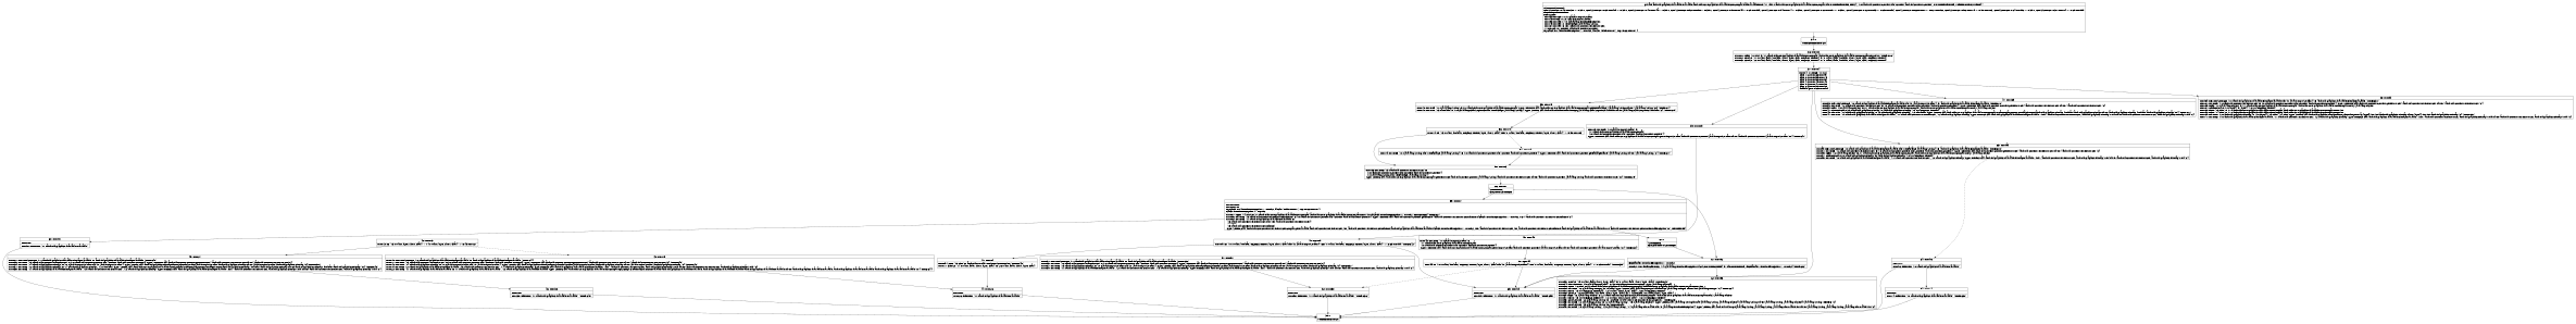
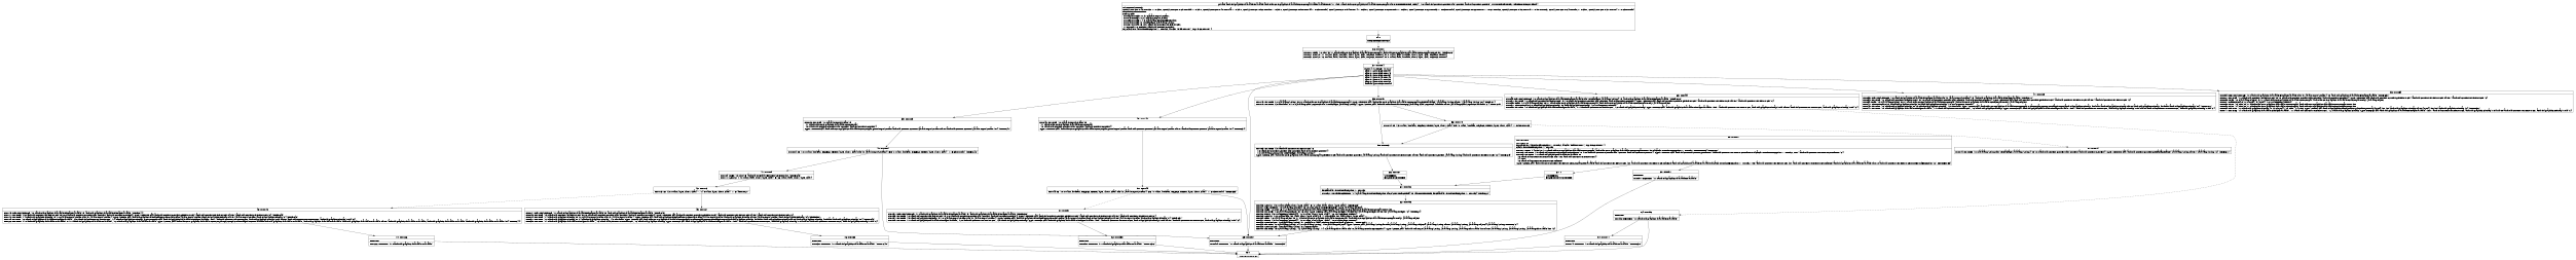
  digraph {
    node [shape=record]
-   n1 [label="{34\:\ ?|MTH_ENTER_BLOCK\l}"]
+   n1 [label="{34\:\ ?|LINE_ENTER_BLOCK\l}"]
    n2 [label="{36\:\ 0x0000|0x0000: IGET  (r0 I:int) = (r7 I:androidx.core.graphics.drawable.IconCompat) androidx.core.graphics.drawable.IconCompat.mType int  (LINE:606)\l0x0002: CONST  (r1 I:??[int, float, boolean, short, byte, char, OBJECT, ARRAY]) = (0 ??[int, float, boolean, short, byte, char, OBJECT, ARRAY]) \l0x0003: CONST  (r2 I:??[int, float, boolean, short, byte, char, OBJECT, ARRAY]) = (0 ??[int, float, boolean, short, byte, char, OBJECT, ARRAY]) \l}"]
    n3 [label="{37\:\ 0x0004|0x0004: SWITCH  (r0 I:??)\l case 1: goto B:63:0x00af\l case 2: goto B:55:0x0075\l case 3: goto B:53:0x005f\l case 4: goto B:49:0x004b\l case 5: goto B:47:0x0039\l case 6: goto B:39:0x0009\l default: goto B:65:0x00bd \l}"]
    n4 [label="{39\:\ 0x0009|0x0009: INVOKE  (r0 I:java.io.InputStream) = \l  (r7 I:androidx.core.graphics.drawable.IconCompat)\l  (r8 I:android.content.Context A[D('context' android.content.Context)])\l type: VIRTUAL call: androidx.core.graphics.drawable.IconCompat.getUriInputStream(android.content.Context):java.io.InputStream A[MD:(android.content.Context):java.io.InputStream (m)] (LINE:641)\l}"]
    n5 [label="{47\:\ 0x0039|0x0039: NEW_INSTANCE  (r0 I:android.graphics.drawable.BitmapDrawable A[D('is' java.io.InputStream)]) =  android.graphics.drawable.BitmapDrawable  (LINE:610)\l0x003b: INVOKE  (r1 I:android.content.res.Resources) = (r8 I:android.content.Context A[D('context' android.content.Context)]) type: VIRTUAL call: android.content.Context.getResources():android.content.res.Resources A[MD:():android.content.res.Resources (c)]\l0x003f: IGET  (r3 I:java.lang.Object) = (r7 I:androidx.core.graphics.drawable.IconCompat) androidx.core.graphics.drawable.IconCompat.mObj1 java.lang.Object \l0x0041: CHECK_CAST (r3 I:android.graphics.Bitmap) = (android.graphics.Bitmap) (r3 I:??[OBJECT, ARRAY]) \l0x0043: INVOKE  (r2 I:android.graphics.Bitmap) = (r3 I:android.graphics.Bitmap), (r2 I:boolean) type: STATIC call: androidx.core.graphics.drawable.IconCompat.createLegacyIconFromAdaptiveIcon(android.graphics.Bitmap, boolean):android.graphics.Bitmap A[MD:(android.graphics.Bitmap, boolean):android.graphics.Bitmap (m)] (LINE:611)\l0x0047: INVOKE  (r0 I:android.graphics.drawable.BitmapDrawable), (r1 I:android.content.res.Resources), (r2 I:android.graphics.Bitmap) type: DIRECT call: android.graphics.drawable.BitmapDrawable.\<init\>(android.content.res.Resources, android.graphics.Bitmap):void A[MD:(android.content.res.Resources, android.graphics.Bitmap):void (c)]\l}"]
    n6 [label="{49\:\ 0x004b|0x004b: INVOKE  (r0 I:java.io.InputStream) = \l  (r7 I:androidx.core.graphics.drawable.IconCompat)\l  (r8 I:android.content.Context A[D('context' android.content.Context)])\l type: VIRTUAL call: androidx.core.graphics.drawable.IconCompat.getUriInputStream(android.content.Context):java.io.InputStream A[MD:(android.content.Context):java.io.InputStream (m)] (LINE:634)\l}"]
    n7 [label="{53\:\ 0x005f|0x005f: NEW_INSTANCE  (r0 I:android.graphics.drawable.BitmapDrawable A[D('is' java.io.InputStream)]) =  android.graphics.drawable.BitmapDrawable  (LINE:630)\l0x0061: INVOKE  (r1 I:android.content.res.Resources) = (r8 I:android.content.Context A[D('context' android.content.Context)]) type: VIRTUAL call: android.content.Context.getResources():android.content.res.Resources A[MD:():android.content.res.Resources (c)]\l0x0065: IGET  (r2 I:java.lang.Object) = (r7 I:androidx.core.graphics.drawable.IconCompat) androidx.core.graphics.drawable.IconCompat.mObj1 java.lang.Object \l0x0067: CHECK_CAST (r2 I:byte[]) = (byte[]) (r2 I:??[OBJECT, ARRAY]) \l0x0069: IGET  (r3 I:int) = (r7 I:androidx.core.graphics.drawable.IconCompat) androidx.core.graphics.drawable.IconCompat.mInt1 int \l0x006b: IGET  (r4 I:int) = (r7 I:androidx.core.graphics.drawable.IconCompat) androidx.core.graphics.drawable.IconCompat.mInt2 int \l0x006d: INVOKE  (r2 I:android.graphics.Bitmap) = (r2 I:byte[]), (r3 I:int), (r4 I:int) type: STATIC call: android.graphics.BitmapFactory.decodeByteArray(byte[], int, int):android.graphics.Bitmap A[MD:(byte[], int, int):android.graphics.Bitmap (c)] (LINE:631)\l0x0071: INVOKE  (r0 I:android.graphics.drawable.BitmapDrawable), (r1 I:android.content.res.Resources), (r2 I:android.graphics.Bitmap) type: DIRECT call: android.graphics.drawable.BitmapDrawable.\<init\>(android.content.res.Resources, android.graphics.Bitmap):void A[MD:(android.content.res.Resources, android.graphics.Bitmap):void (c)]\l}"]
    n8 [label="{55\:\ 0x0075|0x0075: INVOKE  (r0 I:java.lang.String) = (r7 I:androidx.core.graphics.drawable.IconCompat) type: VIRTUAL call: androidx.core.graphics.drawable.IconCompat.getResPackage():java.lang.String A[MD:():java.lang.String (m)] (LINE:614)\l0x0079: INVOKE  (r3 I:boolean) = (r0 I:java.lang.CharSequence A[D('resPackage' java.lang.String)]) type: STATIC call: android.text.TextUtils.isEmpty(java.lang.CharSequence):boolean A[MD:(java.lang.CharSequence):boolean (c)] (LINE:615)\l}"]
    n9 [label="{63\:\ 0x00af|0x00af: NEW_INSTANCE  (r0 I:android.graphics.drawable.BitmapDrawable A[D('resPackage' java.lang.String)]) =  android.graphics.drawable.BitmapDrawable  (LINE:608)\l0x00b1: INVOKE  (r1 I:android.content.res.Resources) = (r8 I:android.content.Context A[D('context' android.content.Context)]) type: VIRTUAL call: android.content.Context.getResources():android.content.res.Resources A[MD:():android.content.res.Resources (c)]\l0x00b5: IGET  (r2 I:java.lang.Object) = (r7 I:androidx.core.graphics.drawable.IconCompat) androidx.core.graphics.drawable.IconCompat.mObj1 java.lang.Object \l0x00b7: CHECK_CAST (r2 I:android.graphics.Bitmap) = (android.graphics.Bitmap) (r2 I:??[OBJECT, ARRAY]) \l0x00b9: INVOKE  (r0 I:android.graphics.drawable.BitmapDrawable), (r1 I:android.content.res.Resources), (r2 I:android.graphics.Bitmap) type: DIRECT call: android.graphics.drawable.BitmapDrawable.\<init\>(android.content.res.Resources, android.graphics.Bitmap):void A[MD:(android.content.res.Resources, android.graphics.Bitmap):void (c)]\l}"]
    n10 [label="{65\:\ 0x00bd|RETURN\l|0x00bd: RETURN  (r1 I:android.graphics.drawable.Drawable)  (LINE:655)\l}"]
    n11 [label="{40\:\ 0x000d|0x000d: IF  (r0 I:??[int, boolean, OBJECT, ARRAY, byte, short, char] A[D('is' java.io.InputStream)]) == (0 ??[int, boolean, OBJECT, ARRAY, byte, short, char])  \-\> B:65:0x00bd  (LINE:642)\l}"]
    n12 [label="{50\:\ 0x004f|0x004f: IF  (r0 I:??[int, boolean, OBJECT, ARRAY, byte, short, char] A[D('is' java.io.InputStream)]) == (0 ??[int, boolean, OBJECT, ARRAY, byte, short, char])  \-\> B:65:0x00bd  (LINE:635)\l}"]
    n13 [label="{56\:\ 0x007d|0x007d: IF  (r3 I:??[int, boolean, OBJECT, ARRAY, byte, short, char]) == (0 ??[int, boolean, OBJECT, ARRAY, byte, short, char])  \-\> B:58:0x0083 \l}"]
    n14 [label="{64\:\ 0x00bc|RETURN\l|0x00bc: RETURN  (r0 I:android.graphics.drawable.Drawable) \l}"]
    n15 [label="{35\:\ ?|MTH_EXIT_BLOCK\l}"]
    n16 [label="{41\:\ 0x000f|0x000f: SGET  (r3 I:int) =  android.os.Build.VERSION.SDK_INT int  (LINE:643)\l0x0011: CONST  (r4 I:??[int, float, short, byte, char]) = (26 ??[int, float, short, byte, char]) \l}"]
    n17 [label="{42\:\ 0x0013|0x0013: IF  (r3 I:??[int, byte, short, char]) \< (r4 I:??[int, byte, short, char])  \-\> B:45:0x0027 \l}"]
    n18 [label="{43\:\ 0x0015|0x0015: NEW_INSTANCE  (r2 I:android.graphics.drawable.BitmapDrawable) =  android.graphics.drawable.BitmapDrawable  (LINE:644)\l0x0017: INVOKE  (r3 I:android.content.res.Resources) = (r8 I:android.content.Context A[D('context' android.content.Context)]) type: VIRTUAL call: android.content.Context.getResources():android.content.res.Resources A[MD:():android.content.res.Resources (c)] (LINE:645)\l0x001b: INVOKE  (r4 I:android.graphics.Bitmap) = (r0 I:java.io.InputStream A[D('is' java.io.InputStream)]) type: STATIC call: android.graphics.BitmapFactory.decodeStream(java.io.InputStream):android.graphics.Bitmap A[MD:(java.io.InputStream):android.graphics.Bitmap (c)] (LINE:646)\l0x001f: INVOKE  (r2 I:android.graphics.drawable.BitmapDrawable), (r3 I:android.content.res.Resources), (r4 I:android.graphics.Bitmap) type: DIRECT call: android.graphics.drawable.BitmapDrawable.\<init\>(android.content.res.Resources, android.graphics.Bitmap):void A[MD:(android.content.res.Resources, android.graphics.Bitmap):void (c)]\l0x0022: INVOKE  (r1 I:android.graphics.drawable.Drawable) = (r1 I:android.graphics.drawable.Drawable), (r2 I:android.graphics.drawable.Drawable) type: STATIC call: androidx.core.graphics.drawable.IconCompat.Api26Impl.createAdaptiveIconDrawable(android.graphics.drawable.Drawable, android.graphics.drawable.Drawable):android.graphics.drawable.Drawable A[MD:(android.graphics.drawable.Drawable, android.graphics.drawable.Drawable):android.graphics.drawable.Drawable (m)] (LINE:644)\l}"]
    n19 [label="{45\:\ 0x0027|0x0027: NEW_INSTANCE  (r1 I:android.graphics.drawable.BitmapDrawable) =  android.graphics.drawable.BitmapDrawable  (LINE:648)\l0x0029: INVOKE  (r3 I:android.content.res.Resources) = (r8 I:android.content.Context A[D('context' android.content.Context)]) type: VIRTUAL call: android.content.Context.getResources():android.content.res.Resources A[MD:():android.content.res.Resources (c)]\l0x002d: INVOKE  (r4 I:android.graphics.Bitmap) = (r0 I:java.io.InputStream A[D('is' java.io.InputStream)]) type: STATIC call: android.graphics.BitmapFactory.decodeStream(java.io.InputStream):android.graphics.Bitmap A[MD:(java.io.InputStream):android.graphics.Bitmap (c)] (LINE:650)\l0x0031: INVOKE  (r2 I:android.graphics.Bitmap) = (r4 I:android.graphics.Bitmap), (r2 I:boolean) type: STATIC call: androidx.core.graphics.drawable.IconCompat.createLegacyIconFromAdaptiveIcon(android.graphics.Bitmap, boolean):android.graphics.Bitmap A[MD:(android.graphics.Bitmap, boolean):android.graphics.Bitmap (m)] (LINE:649)\l0x0035: INVOKE  (r1 I:android.graphics.drawable.BitmapDrawable), (r3 I:android.content.res.Resources), (r2 I:android.graphics.Bitmap) type: DIRECT call: android.graphics.drawable.BitmapDrawable.\<init\>(android.content.res.Resources, android.graphics.Bitmap):void A[MD:(android.content.res.Resources, android.graphics.Bitmap):void (c)]\l}"]
    n20 [label="{44\:\ 0x0026|RETURN\l|0x0026: RETURN  (r1 I:android.graphics.drawable.Drawable) \l}"]
    n21 [label="{46\:\ 0x0038|RETURN\l|0x0038: RETURN  (r1 I:android.graphics.drawable.Drawable)  (LINE:648)\l}"]
    n22 [label="{51\:\ 0x0051|0x0051: NEW_INSTANCE  (r1 I:android.graphics.drawable.BitmapDrawable) =  android.graphics.drawable.BitmapDrawable  (LINE:636)\l0x0053: INVOKE  (r2 I:android.content.res.Resources) = (r8 I:android.content.Context A[D('context' android.content.Context)]) type: VIRTUAL call: android.content.Context.getResources():android.content.res.Resources A[MD:():android.content.res.Resources (c)]\l0x0057: INVOKE  (r3 I:android.graphics.Bitmap) = (r0 I:java.io.InputStream A[D('is' java.io.InputStream)]) type: STATIC call: android.graphics.BitmapFactory.decodeStream(java.io.InputStream):android.graphics.Bitmap A[MD:(java.io.InputStream):android.graphics.Bitmap (c)] (LINE:637)\l0x005b: INVOKE  (r1 I:android.graphics.drawable.BitmapDrawable), (r2 I:android.content.res.Resources), (r3 I:android.graphics.Bitmap) type: DIRECT call: android.graphics.drawable.BitmapDrawable.\<init\>(android.content.res.Resources, android.graphics.Bitmap):void A[MD:(android.content.res.Resources, android.graphics.Bitmap):void (c)]\l}"]
    n23 [label="{52\:\ 0x005e|RETURN\l|0x005e: RETURN  (r1 I:android.graphics.drawable.Drawable)  (LINE:636)\l}"]
    n24 [label="{54\:\ 0x0074|RETURN\l|0x0074: RETURN  (r0 I:android.graphics.drawable.Drawable)  (LINE:630)\l}"]
    n25 [label="{57\:\ 0x007f|0x007f: INVOKE  (r0 I:java.lang.String A[D('resPackage' java.lang.String)]) = (r8 I:android.content.Context A[D('context' android.content.Context)]) type: VIRTUAL call: android.content.Context.getPackageName():java.lang.String A[MD:():java.lang.String (c)] (LINE:617)\l}"]
    n26 [label="{58\:\ 0x0083|0x0083: INVOKE  (r3 I:android.content.res.Resources) = \l  (r8 I:android.content.Context A[D('context' android.content.Context)])\l  (r0 I:java.lang.String A[D('resPackage' java.lang.String)])\l type: STATIC call: androidx.core.graphics.drawable.IconCompat.getResources(android.content.Context, java.lang.String):android.content.res.Resources A[MD:(android.content.Context, java.lang.String):android.content.res.Resources (m)] (LINE:619)\l}"]
    n27 [label="{66\:\ 0x0087|SYNTHETIC\lEXC_TOP_SPLITTER\l}"]
    n28 [label="{59\:\ 0x0087|TRY_ENTER\lTRY_LEAVE\lTryCatch #0 \{RuntimeException \-\> 0x0092, blocks: (B:59:0x0087), top: B:66:0x0087 \}\lCatch: RuntimeException \-\> 0x0092\l|0x0087: IGET  (r4 I:int) = (r7 I:androidx.core.graphics.drawable.IconCompat) androidx.core.graphics.drawable.IconCompat.mInt1 int A[Catch: RuntimeException \-\> 0x0092, TRY_ENTER] (LINE:621)\l0x0089: INVOKE  (r5 I:android.content.res.Resources$Theme) = (r8 I:android.content.Context A[D('context' android.content.Context)]) type: VIRTUAL call: android.content.Context.getTheme():android.content.res.Resources$Theme A[Catch: RuntimeException \-\> 0x0092, MD:():android.content.res.Resources$Theme (c)]\l0x008d: INVOKE  (r1 I:android.graphics.drawable.Drawable) = \l  (r3 I:android.content.res.Resources A[D('res' android.content.res.Resources)])\l  (r4 I:int)\l  (r5 I:android.content.res.Resources$Theme)\l type: STATIC call: androidx.core.content.res.ResourcesCompat.getDrawable(android.content.res.Resources, int, android.content.res.Resources$Theme):android.graphics.drawable.Drawable A[Catch: RuntimeException \-\> 0x0092, MD:(android.content.res.Resources, int, android.content.res.Resources$Theme):android.graphics.drawable.Drawable throws android.content.res.Resources$NotFoundException (m), TRY_LEAVE]\l}"]
    n29 [label="{61\:\ 0x0092|ExcHandler: RuntimeException \-\> 0x0092\l|0x0092: MOVE_EXCEPTION  (r4 I:java.lang.RuntimeException A[CUSTOM_DECLARE]) =  A[DONT_INLINE, ExcHandler: RuntimeException \-\> 0x0092] (LINE:622)\l}"]
    n30 [label="{60\:\ 0x0091|RETURN\l|0x0091: RETURN  (r1 I:android.graphics.drawable.Drawable) \l}"]
    n31 [label="{67\:\ ?|SYNTHETIC\lEXC_BOTTOM_SPLITTER\l}"]
    n32 [label="{62\:\ 0x0093|0x0093: CONST  (r5 I:??[int, float, short, byte, char]) = (2 ??[int, float, short, byte, char])  (LINE:623)\l0x0094: NEW_ARRAY  (r5 I:java.lang.Object[]) = (r5 I:int A[IMMUTABLE_TYPE]) type: java.lang.Object[] \l0x0096: IGET  (r6 I:int) = (r7 I:androidx.core.graphics.drawable.IconCompat) androidx.core.graphics.drawable.IconCompat.mInt1 int \l0x0098: INVOKE  (r6 I:java.lang.Integer) = (r6 I:int) type: STATIC call: java.lang.Integer.valueOf(int):java.lang.Integer A[MD:(int):java.lang.Integer (c)] (LINE:624)\l0x009c: APUT  (r5 I:??[OBJECT, ARRAY][]), (r2 I:??[int, short, byte, char]), (r6 I:??[OBJECT, ARRAY]) \l0x009e: CONST  (r2 I:??[boolean, int, float, short, byte, char]) = (1 ??[boolean, int, float, short, byte, char]) \l0x009f: IGET  (r6 I:java.lang.Object) = (r7 I:androidx.core.graphics.drawable.IconCompat) androidx.core.graphics.drawable.IconCompat.mObj1 java.lang.Object \l0x00a1: APUT  (r5 I:??[OBJECT, ARRAY][]), (r2 I:??[int, short, byte, char]), (r6 I:??[OBJECT, ARRAY]) \l0x00a3: CONST_STR  (r2 I:java.lang.String) =  \"Unable to load resource 0x%08x from pkg=%s\"  (LINE:623)\l0x00a5: INVOKE  (r2 I:java.lang.String) = (r2 I:java.lang.String), (r5 I:java.lang.Object[]) type: STATIC call: java.lang.String.format(java.lang.String, java.lang.Object[]):java.lang.String A[MD:(java.lang.String, java.lang.Object[]):java.lang.String VARARG (c)]\l0x00a9: CONST_STR  (r5 I:java.lang.String) =  \"IconCompat\" \l0x00ab: INVOKE  (r5 I:java.lang.String), (r2 I:java.lang.String), (r4 I:java.lang.Throwable A[D('e' java.lang.RuntimeException)]) type: STATIC call: android.util.Log.e(java.lang.String, java.lang.String, java.lang.Throwable):int A[MD:(java.lang.String, java.lang.String, java.lang.Throwable):int (c)]\l}"]
    n33 [label="{private android.graphics.drawable.Drawable androidx.core.graphics.drawable.IconCompat.loadDrawableInner((r7 'this' I:androidx.core.graphics.drawable.IconCompat A[IMMUTABLE_TYPE, THIS]), (r8 I:android.content.Context A[D('context' android.content.Context), IMMUTABLE_TYPE, METHOD_ARGUMENT]))  | USE_LINES_HINTS\lCROSS_EDGE: B:46:0x0038 \-\> B:35:?, CROSS_EDGE: B:65:0x00bd \-\> B:35:?, CROSS_EDGE: B:48:0x004a \-\> B:35:?, CROSS_EDGE: B:52:0x005e \-\> B:35:?, CROSS_EDGE: B:50:0x004f \-\> B:65:0x00bd, CROSS_EDGE: B:54:0x0074 \-\> B:35:?, CROSS_EDGE: B:60:0x0091 \-\> B:35:?, CROSS_EDGE: B:62:0x0093 \-\> B:65:0x00bd, CROSS_EDGE: B:66:0x0087 \-\> B:61:0x0092, CROSS_EDGE: B:56:0x007d \-\> B:58:0x0083, CROSS_EDGE: B:64:0x00bc \-\> B:35:?, CROSS_EDGE: B:37:0x0004 \-\> B:65:0x00bd\lINLINE_NOT_NEEDED\lDebug Info:\l  0x000d\-0x0039: r0 'is' Ljava\/io\/InputStream;\l  0x004f\-0x005f: r0 'is' Ljava\/io\/InputStream;\l  0x0093\-0x00ae: r4 'e' Ljava\/lang\/RuntimeException;\l  0x0079\-0x00af: r0 'resPackage' Ljava\/lang\/String;\l  0x0087\-0x00af: r3 'res' Landroid\/content\/res\/Resources;\l  \-1 \-0x00cd: r8 'context' Landroid\/content\/Context;\lTryCatch #0 \{RuntimeException \-\> 0x0092, blocks: (B:59:0x0087), top: B:66:0x0087 \}\l}"]
    n1 -> n2
    n2 -> n3
    n3 -> n4
    n3 -> n5
+   n3 -> n6
    n3 -> n7
    n3 -> n8
    n3 -> n9
    n3 -> n10
    n4 -> n11
    n6 -> n12
    n8 -> n13
    n9 -> n14 [style=dashed]
    n10 -> n15
    n11 -> n10
    n11 -> n16 [style=solid]
    n12 -> n10
-   n12 -> n23 [style=dashed]
+   n12 -> n22 [style=dashed]
    n13 -> n25 [style=dashed]
    n13 -> n26
    n14 -> n15
    n14 -> n24
-   n16 -> n20
+   n16 -> n17
    n17 -> n18 [style=dashed]
    n17 -> n19
    n18 -> n20
    n19 -> n21
    n20 -> n15
    n21 -> n15
    n22 -> n23
    n23 -> n15
    n24 -> n15
-   n25 -> n26
+   n8 -> n26
    n26 -> n27
-   n27 -> n28
    n27 -> n29
    n28 -> n30
    n28 -> n31
    n29 -> n32
    n30 -> n15
    n31 -> n29
-   n29 -> n10
+   n32 -> n10
    n33 -> n1
  }
